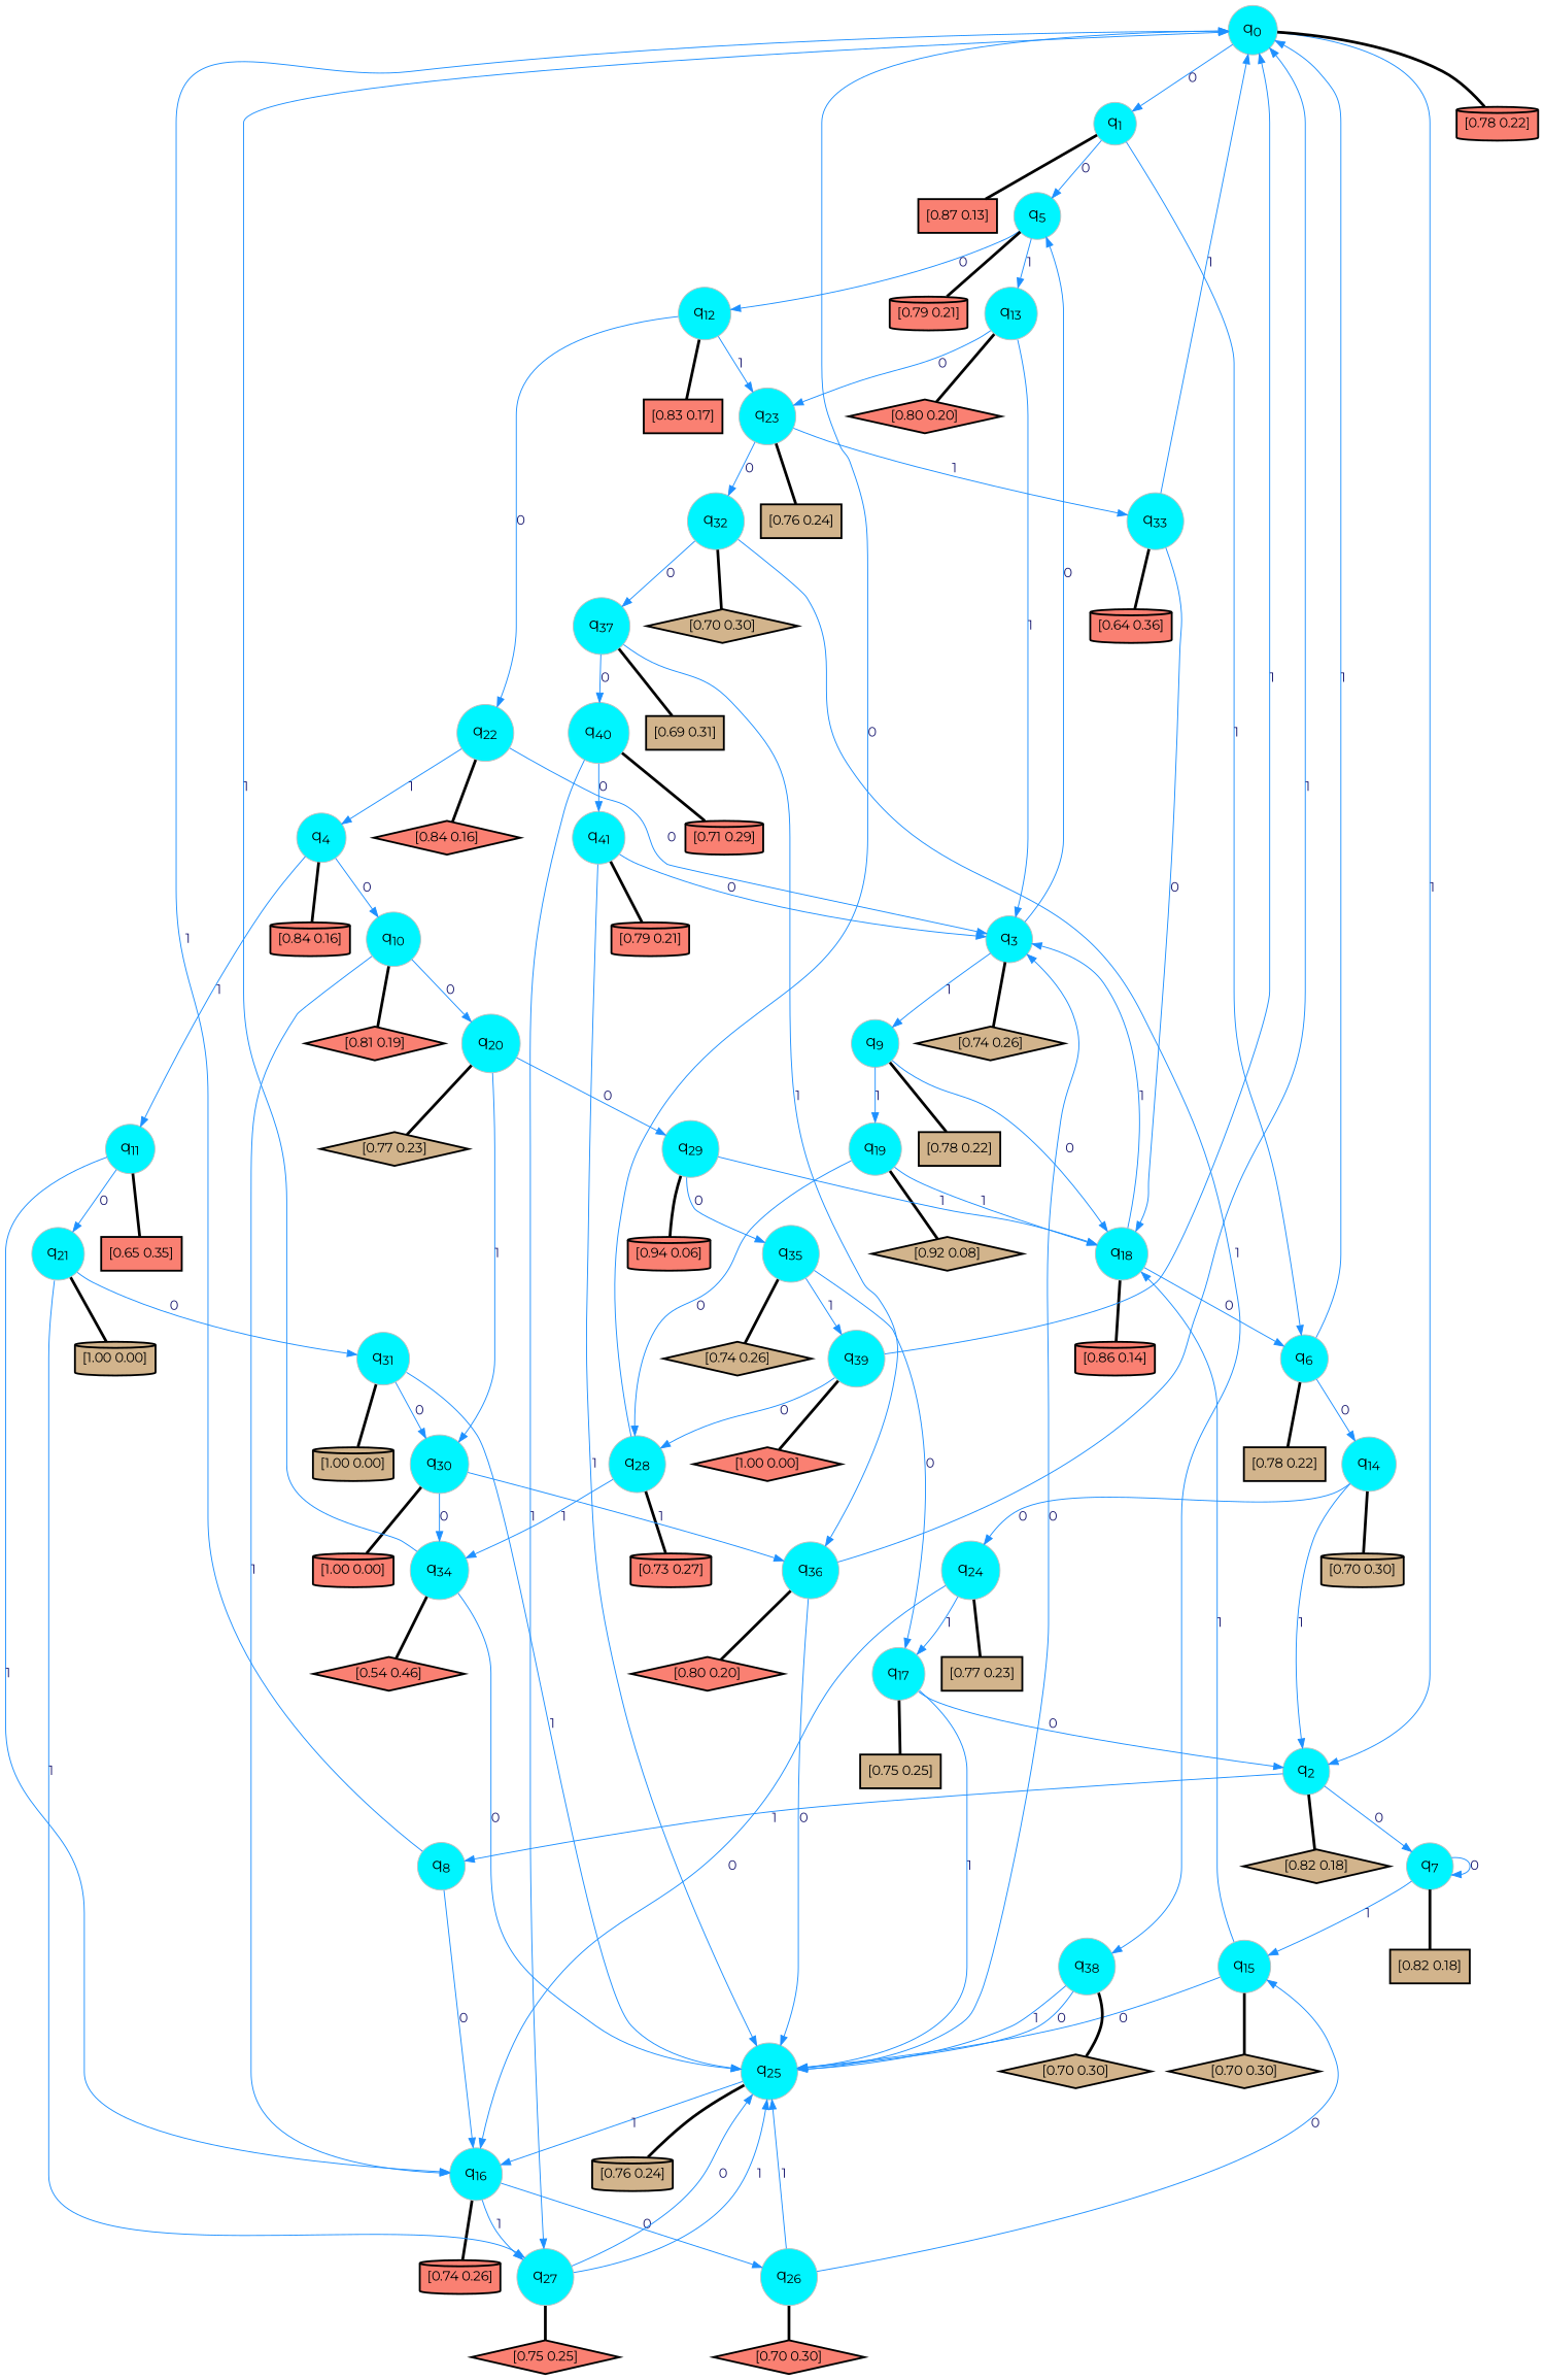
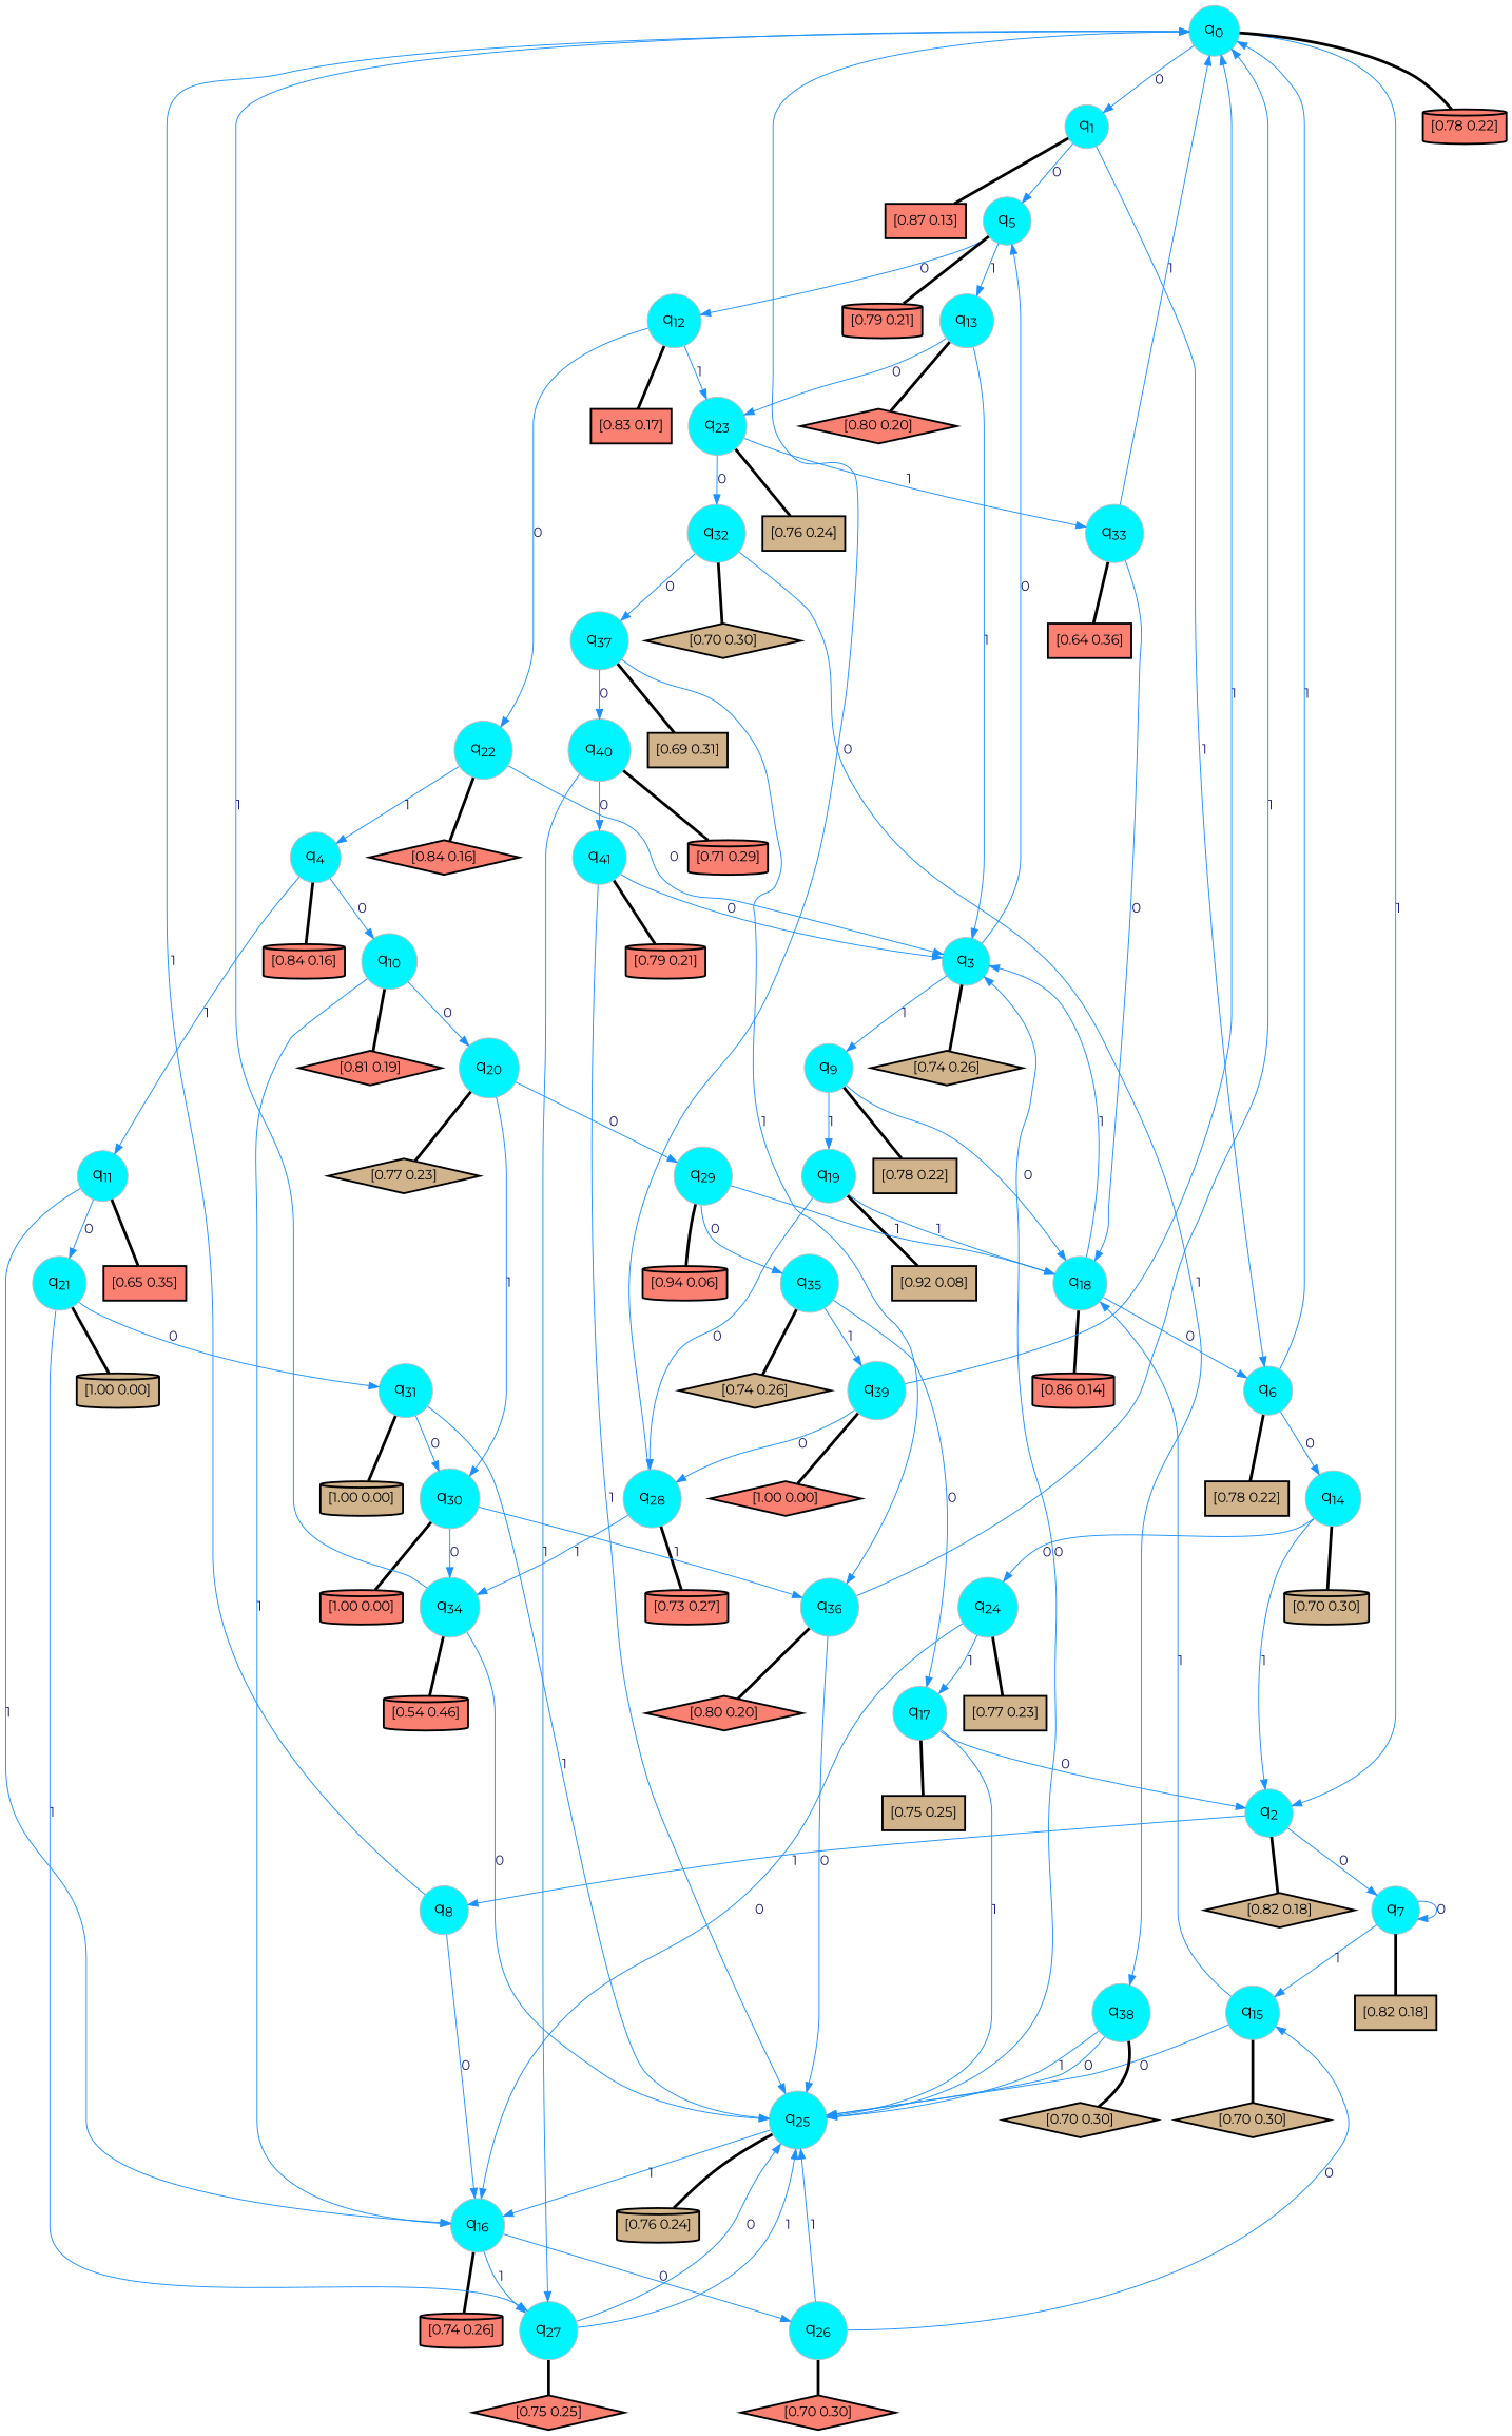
  digraph {
    fontname=Montserrat
    rankdir=TD
    node [color=gray fillcolor=turquoise1 fontcolor=black fontname=Montserrat fontsize=16 fontweight=bold shape=circle style=filled]
    edge [arrowsize=1 color=dodgerblue1 fontcolor=midnightblue fontname=Montserrat fontweight=bold penwidth=1 style=solid weight=20]
    n1 [label=<q<SUB>0</SUB>>]
    n2 [label=<q<SUB>1</SUB>>]
    n3 [label=<q<SUB>2</SUB>>]
    n4 [color=black fillcolor=salmon fontsize=14 label="[0.78 0.22]" penwidth=2 shape=cylinder]
    n5 [label=<q<SUB>5</SUB>>]
    n6 [label=<q<SUB>6</SUB>>]
    n7 [color=black fillcolor=salmon fontsize=14 label="[0.87 0.13]" penwidth=2 shape=box]
    n8 [label=<q<SUB>7</SUB>>]
    n9 [label=<q<SUB>8</SUB>>]
    n10 [color=black fillcolor=tan fontsize=14 label="[0.82 0.18]" penwidth=2 shape=diamond]
    n11 [label=<q<SUB>12</SUB>>]
    n12 [label=<q<SUB>13</SUB>>]
    n13 [color=black fillcolor=salmon fontsize=14 label="[0.79 0.21]" penwidth=2 shape=cylinder]
    n14 [label=<q<SUB>14</SUB>>]
    n15 [color=black fillcolor=tan fontsize=14 label="[0.78 0.22]" penwidth=2 shape=box]
    n16 [label=<q<SUB>15</SUB>>]
    n17 [color=black fillcolor=tan fontsize=14 label="[0.82 0.18]" penwidth=2 shape=box]
    n18 [label=<q<SUB>16</SUB>>]
    n19 [label=<q<SUB>3</SUB>>]
    n20 [label=<q<SUB>9</SUB>>]
    n21 [color=black fillcolor=tan fontsize=14 label="[0.74 0.26]" penwidth=2 shape=diamond]
    n22 [label=<q<SUB>18</SUB>>]
    n23 [label=<q<SUB>19</SUB>>]
    n24 [color=black fillcolor=tan fontsize=14 label="[0.78 0.22]" penwidth=2 shape=box]
    n25 [label=<q<SUB>4</SUB>>]
    n26 [label=<q<SUB>10</SUB>>]
    n27 [label=<q<SUB>11</SUB>>]
    n28 [color=black fillcolor=salmon fontsize=14 label="[0.84 0.16]" penwidth=2 shape=cylinder]
    n29 [label=<q<SUB>20</SUB>>]
    n30 [color=black fillcolor=salmon fontsize=14 label="[0.81 0.19]" penwidth=2 shape=diamond]
    n31 [label=<q<SUB>21</SUB>>]
    n32 [color=black fillcolor=salmon fontsize=14 label="[0.65 0.35]" penwidth=2 shape=box]
    n33 [label=<q<SUB>22</SUB>>]
    n34 [label=<q<SUB>23</SUB>>]
    n35 [color=black fillcolor=salmon fontsize=14 label="[0.83 0.17]" penwidth=2 shape=box]
    n36 [color=black fillcolor=salmon fontsize=14 label="[0.80 0.20]" penwidth=2 shape=diamond]
    n37 [label=<q<SUB>24</SUB>>]
    n38 [color=black fillcolor=tan fontsize=14 label="[0.70 0.30]" penwidth=2 shape=cylinder]
    n39 [label=<q<SUB>25</SUB>>]
    n40 [color=black fillcolor=tan fontsize=14 label="[0.70 0.30]" penwidth=2 shape=diamond]
    n41 [label=<q<SUB>26</SUB>>]
    n42 [label=<q<SUB>27</SUB>>]
    n43 [color=black fillcolor=salmon fontsize=14 label="[0.74 0.26]" penwidth=2 shape=cylinder]
    n44 [color=black fillcolor=salmon fontsize=14 label="[0.86 0.14]" penwidth=2 shape=cylinder]
    n45 [label=<q<SUB>28</SUB>>]
-   n46 [color=black fillcolor=tan fontsize=14 label="[0.92 0.08]" penwidth=2 shape=diamond]
+   n46 [color=black fillcolor=tan fontsize=14 label="[0.92 0.08]" penwidth=2 shape=box]
    n47 [label=<q<SUB>29</SUB>>]
    n48 [label=<q<SUB>30</SUB>>]
    n49 [color=black fillcolor=tan fontsize=14 label="[0.77 0.23]" penwidth=2 shape=diamond]
    n50 [label=<q<SUB>31</SUB>>]
    n51 [color=black fillcolor=tan fontsize=14 label="[1.00 0.00]" penwidth=2 shape=cylinder]
    n52 [color=black fillcolor=salmon fontsize=14 label="[0.84 0.16]" penwidth=2 shape=diamond]
    n53 [label=<q<SUB>32</SUB>>]
    n54 [label=<q<SUB>33</SUB>>]
    n55 [color=black fillcolor=tan fontsize=14 label="[0.76 0.24]" penwidth=2 shape=box]
    n56 [label=<q<SUB>17</SUB>>]
    n57 [color=black fillcolor=tan fontsize=14 label="[0.77 0.23]" penwidth=2 shape=box]
    n58 [color=black fillcolor=tan fontsize=14 label="[0.76 0.24]" penwidth=2 shape=cylinder]
    n59 [color=black fillcolor=salmon fontsize=14 label="[0.70 0.30]" penwidth=2 shape=diamond]
    n60 [color=black fillcolor=salmon fontsize=14 label="[0.75 0.25]" penwidth=2 shape=diamond]
    n61 [color=black fillcolor=tan fontsize=14 label="[0.75 0.25]" penwidth=2 shape=box]
    n62 [label=<q<SUB>34</SUB>>]
    n63 [color=black fillcolor=salmon fontsize=14 label="[0.73 0.27]" penwidth=2 shape=cylinder]
    n64 [label=<q<SUB>35</SUB>>]
    n65 [color=black fillcolor=salmon fontsize=14 label="[0.94 0.06]" penwidth=2 shape=cylinder]
    n66 [label=<q<SUB>36</SUB>>]
    n67 [color=black fillcolor=salmon fontsize=14 label="[1.00 0.00]" penwidth=2 shape=cylinder]
    n68 [color=black fillcolor=tan fontsize=14 label="[1.00 0.00]" penwidth=2 shape=cylinder]
    n69 [label=<q<SUB>37</SUB>>]
    n70 [label=<q<SUB>38</SUB>>]
    n71 [color=black fillcolor=tan fontsize=14 label="[0.70 0.30]" penwidth=2 shape=diamond]
-   n72 [color=black fillcolor=salmon fontsize=14 label="[0.64 0.36]" penwidth=2 shape=cylinder]
-   n73 [color=black fillcolor=salmon fontsize=14 label="[0.54 0.46]" penwidth=2 shape=diamond]
+   n72 [color=black fillcolor=salmon fontsize=14 label="[0.64 0.36]" penwidth=2 shape=box]
+   n73 [color=black fillcolor=salmon fontsize=14 label="[0.54 0.46]" penwidth=2 shape=cylinder]
    n74 [label=<q<SUB>39</SUB>>]
    n75 [color=black fillcolor=tan fontsize=14 label="[0.74 0.26]" penwidth=2 shape=diamond]
    n76 [color=black fillcolor=salmon fontsize=14 label="[0.80 0.20]" penwidth=2 shape=diamond]
    n77 [label=<q<SUB>40</SUB>>]
    n78 [color=black fillcolor=tan fontsize=14 label="[0.69 0.31]" penwidth=2 shape=box]
    n79 [color=black fillcolor=tan fontsize=14 label="[0.70 0.30]" penwidth=2 shape=diamond]
    n80 [color=black fillcolor=salmon fontsize=14 label="[1.00 0.00]" penwidth=2 shape=diamond]
    n81 [label=<q<SUB>41</SUB>>]
    n82 [color=black fillcolor=salmon fontsize=14 label="[0.71 0.29]" penwidth=2 shape=cylinder]
    n83 [color=black fillcolor=salmon fontsize=14 label="[0.79 0.21]" penwidth=2 shape=cylinder]
    n1 -> n2 [label=0]
    n1 -> n3 [label=1]
    n1 -> n4 [arrowhead=none color=black penwidth=3]
    n2 -> n5 [label=0]
    n2 -> n6 [label=1]
    n2 -> n7 [arrowhead=none color=black penwidth=3]
    n3 -> n8 [label=0]
    n3 -> n9 [label=1]
    n3 -> n10 [arrowhead=none color=black penwidth=3]
    n5 -> n11 [label=0]
    n5 -> n12 [label=1]
    n5 -> n13 [arrowhead=none color=black penwidth=3]
    n6 -> n1 [label=1]
    n6 -> n14 [label=0]
    n6 -> n15 [arrowhead=none color=black penwidth=3]
    n8 -> n8 [label=0]
    n8 -> n16 [label=1]
    n8 -> n17 [arrowhead=none color=black penwidth=3]
    n9 -> n1 [label=1]
    n9 -> n18 [label=0]
    n11 -> n33 [label=0]
    n11 -> n34 [label=1]
    n11 -> n35 [arrowhead=none color=black penwidth=3]
    n12 -> n19 [label=1]
    n12 -> n34 [label=0]
    n12 -> n36 [arrowhead=none color=black penwidth=3]
    n14 -> n3 [label=1]
    n14 -> n37 [label=0]
    n14 -> n38 [arrowhead=none color=black penwidth=3]
    n16 -> n22 [label=1]
    n16 -> n39 [label=0]
    n16 -> n40 [arrowhead=none color=black penwidth=3]
    n18 -> n41 [label=0]
    n18 -> n42 [label=1]
    n18 -> n43 [arrowhead=none color=black penwidth=3]
    n19 -> n5 [label=0]
    n19 -> n20 [label=1]
    n19 -> n21 [arrowhead=none color=black penwidth=3]
    n20 -> n22 [label=0]
    n20 -> n23 [label=1]
    n20 -> n24 [arrowhead=none color=black penwidth=3]
    n22 -> n6 [label=0]
    n22 -> n19 [label=1]
    n22 -> n44 [arrowhead=none color=black penwidth=3]
    n23 -> n22 [label=1]
    n23 -> n45 [label=0]
    n23 -> n46 [arrowhead=none color=black penwidth=3]
    n25 -> n26 [label=0]
    n25 -> n27 [label=1]
    n25 -> n28 [arrowhead=none color=black penwidth=3]
    n26 -> n18 [label=1]
    n26 -> n29 [label=0]
    n26 -> n30 [arrowhead=none color=black penwidth=3]
    n27 -> n18 [label=1]
    n27 -> n31 [label=0]
    n27 -> n32 [arrowhead=none color=black penwidth=3]
    n29 -> n47 [label=0]
    n29 -> n48 [label=1]
    n29 -> n49 [arrowhead=none color=black penwidth=3]
    n31 -> n42 [label=1]
    n31 -> n50 [label=0]
    n31 -> n51 [arrowhead=none color=black penwidth=3]
    n33 -> n19 [label=0]
    n33 -> n25 [label=1]
    n33 -> n52 [arrowhead=none color=black penwidth=3]
    n34 -> n53 [label=0]
    n34 -> n54 [label=1]
    n34 -> n55 [arrowhead=none color=black penwidth=3]
    n37 -> n18 [label=0]
    n37 -> n56 [label=1]
    n37 -> n57 [arrowhead=none color=black penwidth=3]
    n39 -> n18 [label=1]
    n39 -> n19 [label=0]
    n39 -> n58 [arrowhead=none color=black penwidth=3]
    n41 -> n16 [label=0]
    n41 -> n39 [label=1]
    n41 -> n59 [arrowhead=none color=black penwidth=3]
    n42 -> n39 [label=0]
    n42 -> n39 [label=1]
    n42 -> n60 [arrowhead=none color=black penwidth=3]
    n45 -> n1 [label=0]
    n45 -> n62 [label=1]
    n45 -> n63 [arrowhead=none color=black penwidth=3]
    n47 -> n22 [label=1]
    n47 -> n64 [label=0]
    n47 -> n65 [arrowhead=none color=black penwidth=3]
    n48 -> n62 [label=0]
    n48 -> n66 [label=1]
    n48 -> n67 [arrowhead=none color=black penwidth=3]
    n50 -> n39 [label=1]
    n50 -> n48 [label=0]
    n50 -> n68 [arrowhead=none color=black penwidth=3]
    n53 -> n69 [label=0]
    n53 -> n70 [label=1]
    n53 -> n71 [arrowhead=none color=black penwidth=3]
    n54 -> n1 [label=1]
    n54 -> n22 [label=0]
    n54 -> n72 [arrowhead=none color=black penwidth=3]
    n56 -> n3 [label=0]
    n56 -> n39 [label=1]
    n56 -> n61 [arrowhead=none color=black penwidth=3]
    n62 -> n1 [label=1]
    n62 -> n39 [label=0]
    n62 -> n73 [arrowhead=none color=black penwidth=3]
    n64 -> n56 [label=0]
    n64 -> n74 [label=1]
    n64 -> n75 [arrowhead=none color=black penwidth=3]
    n66 -> n1 [label=1]
    n66 -> n39 [label=0]
    n66 -> n76 [arrowhead=none color=black penwidth=3]
    n69 -> n66 [label=1]
    n69 -> n77 [label=0]
    n69 -> n78 [arrowhead=none color=black penwidth=3]
    n70 -> n39 [label=0]
    n70 -> n39 [label=1]
    n70 -> n79 [arrowhead=none color=black penwidth=3]
    n74 -> n1 [label=1]
    n74 -> n45 [label=0]
    n74 -> n80 [arrowhead=none color=black penwidth=3]
    n77 -> n42 [label=1]
    n77 -> n81 [label=0]
    n77 -> n82 [arrowhead=none color=black penwidth=3]
    n81 -> n19 [label=0]
    n81 -> n39 [label=1]
    n81 -> n83 [arrowhead=none color=black penwidth=3]
  }
